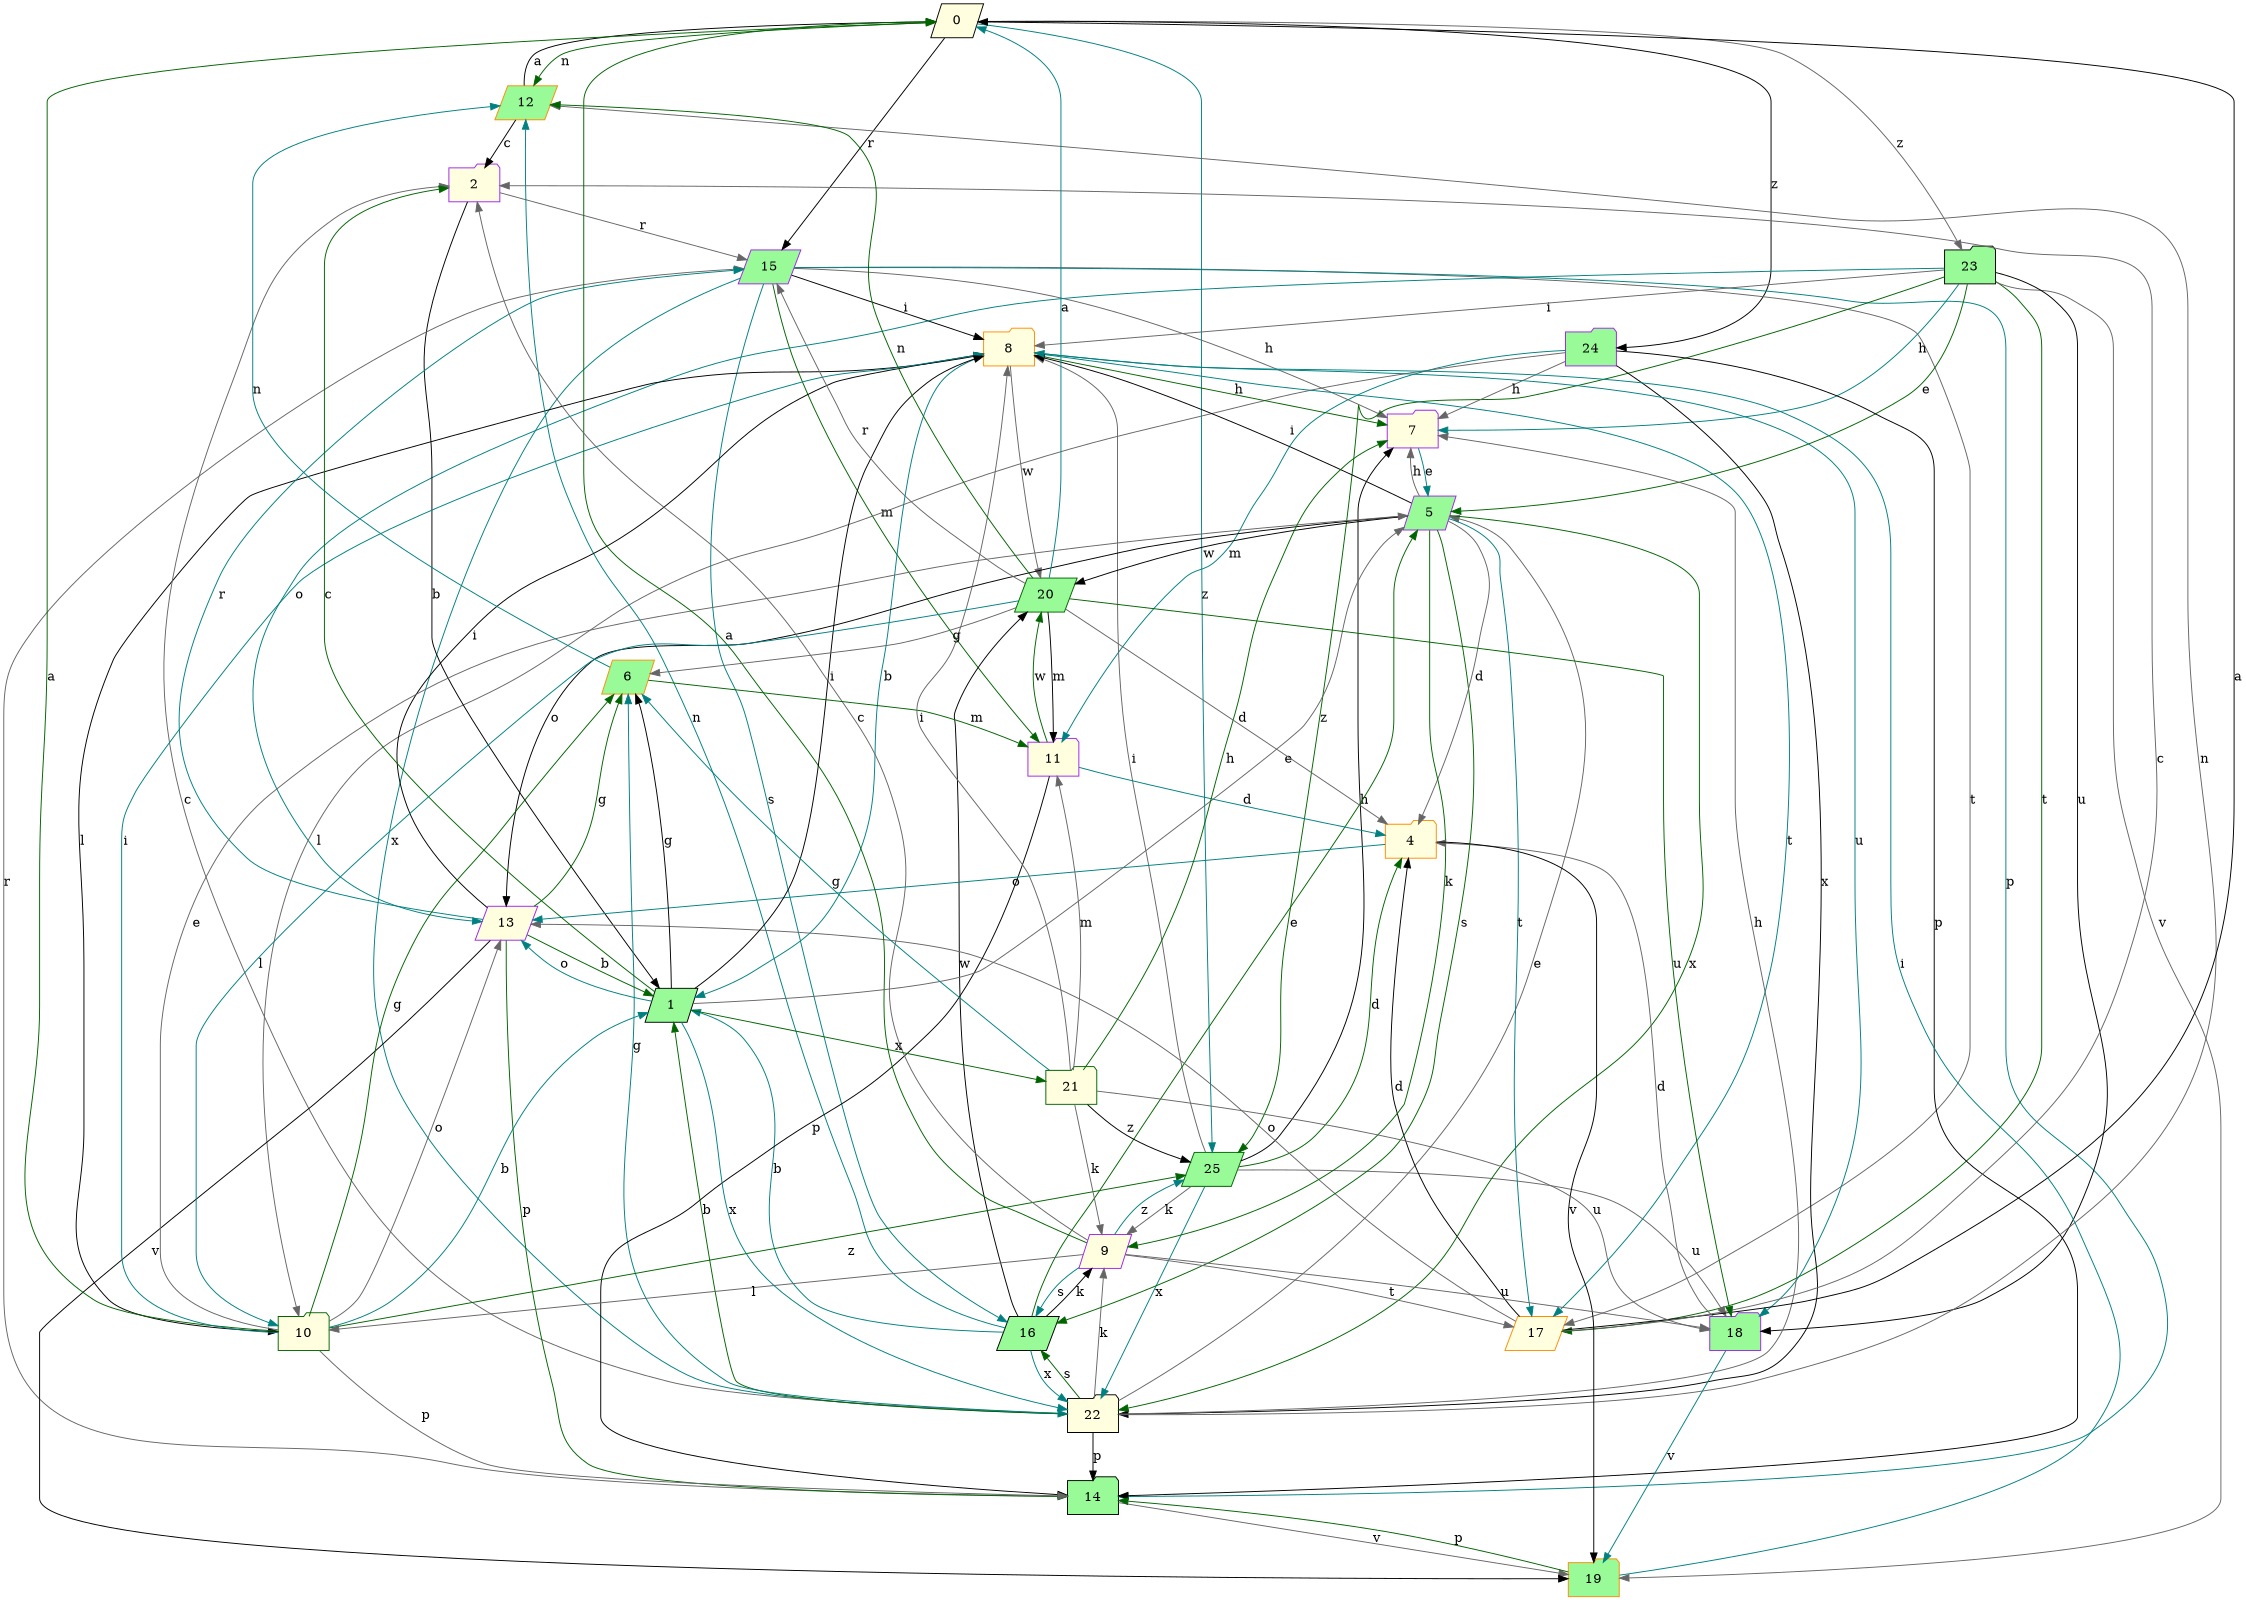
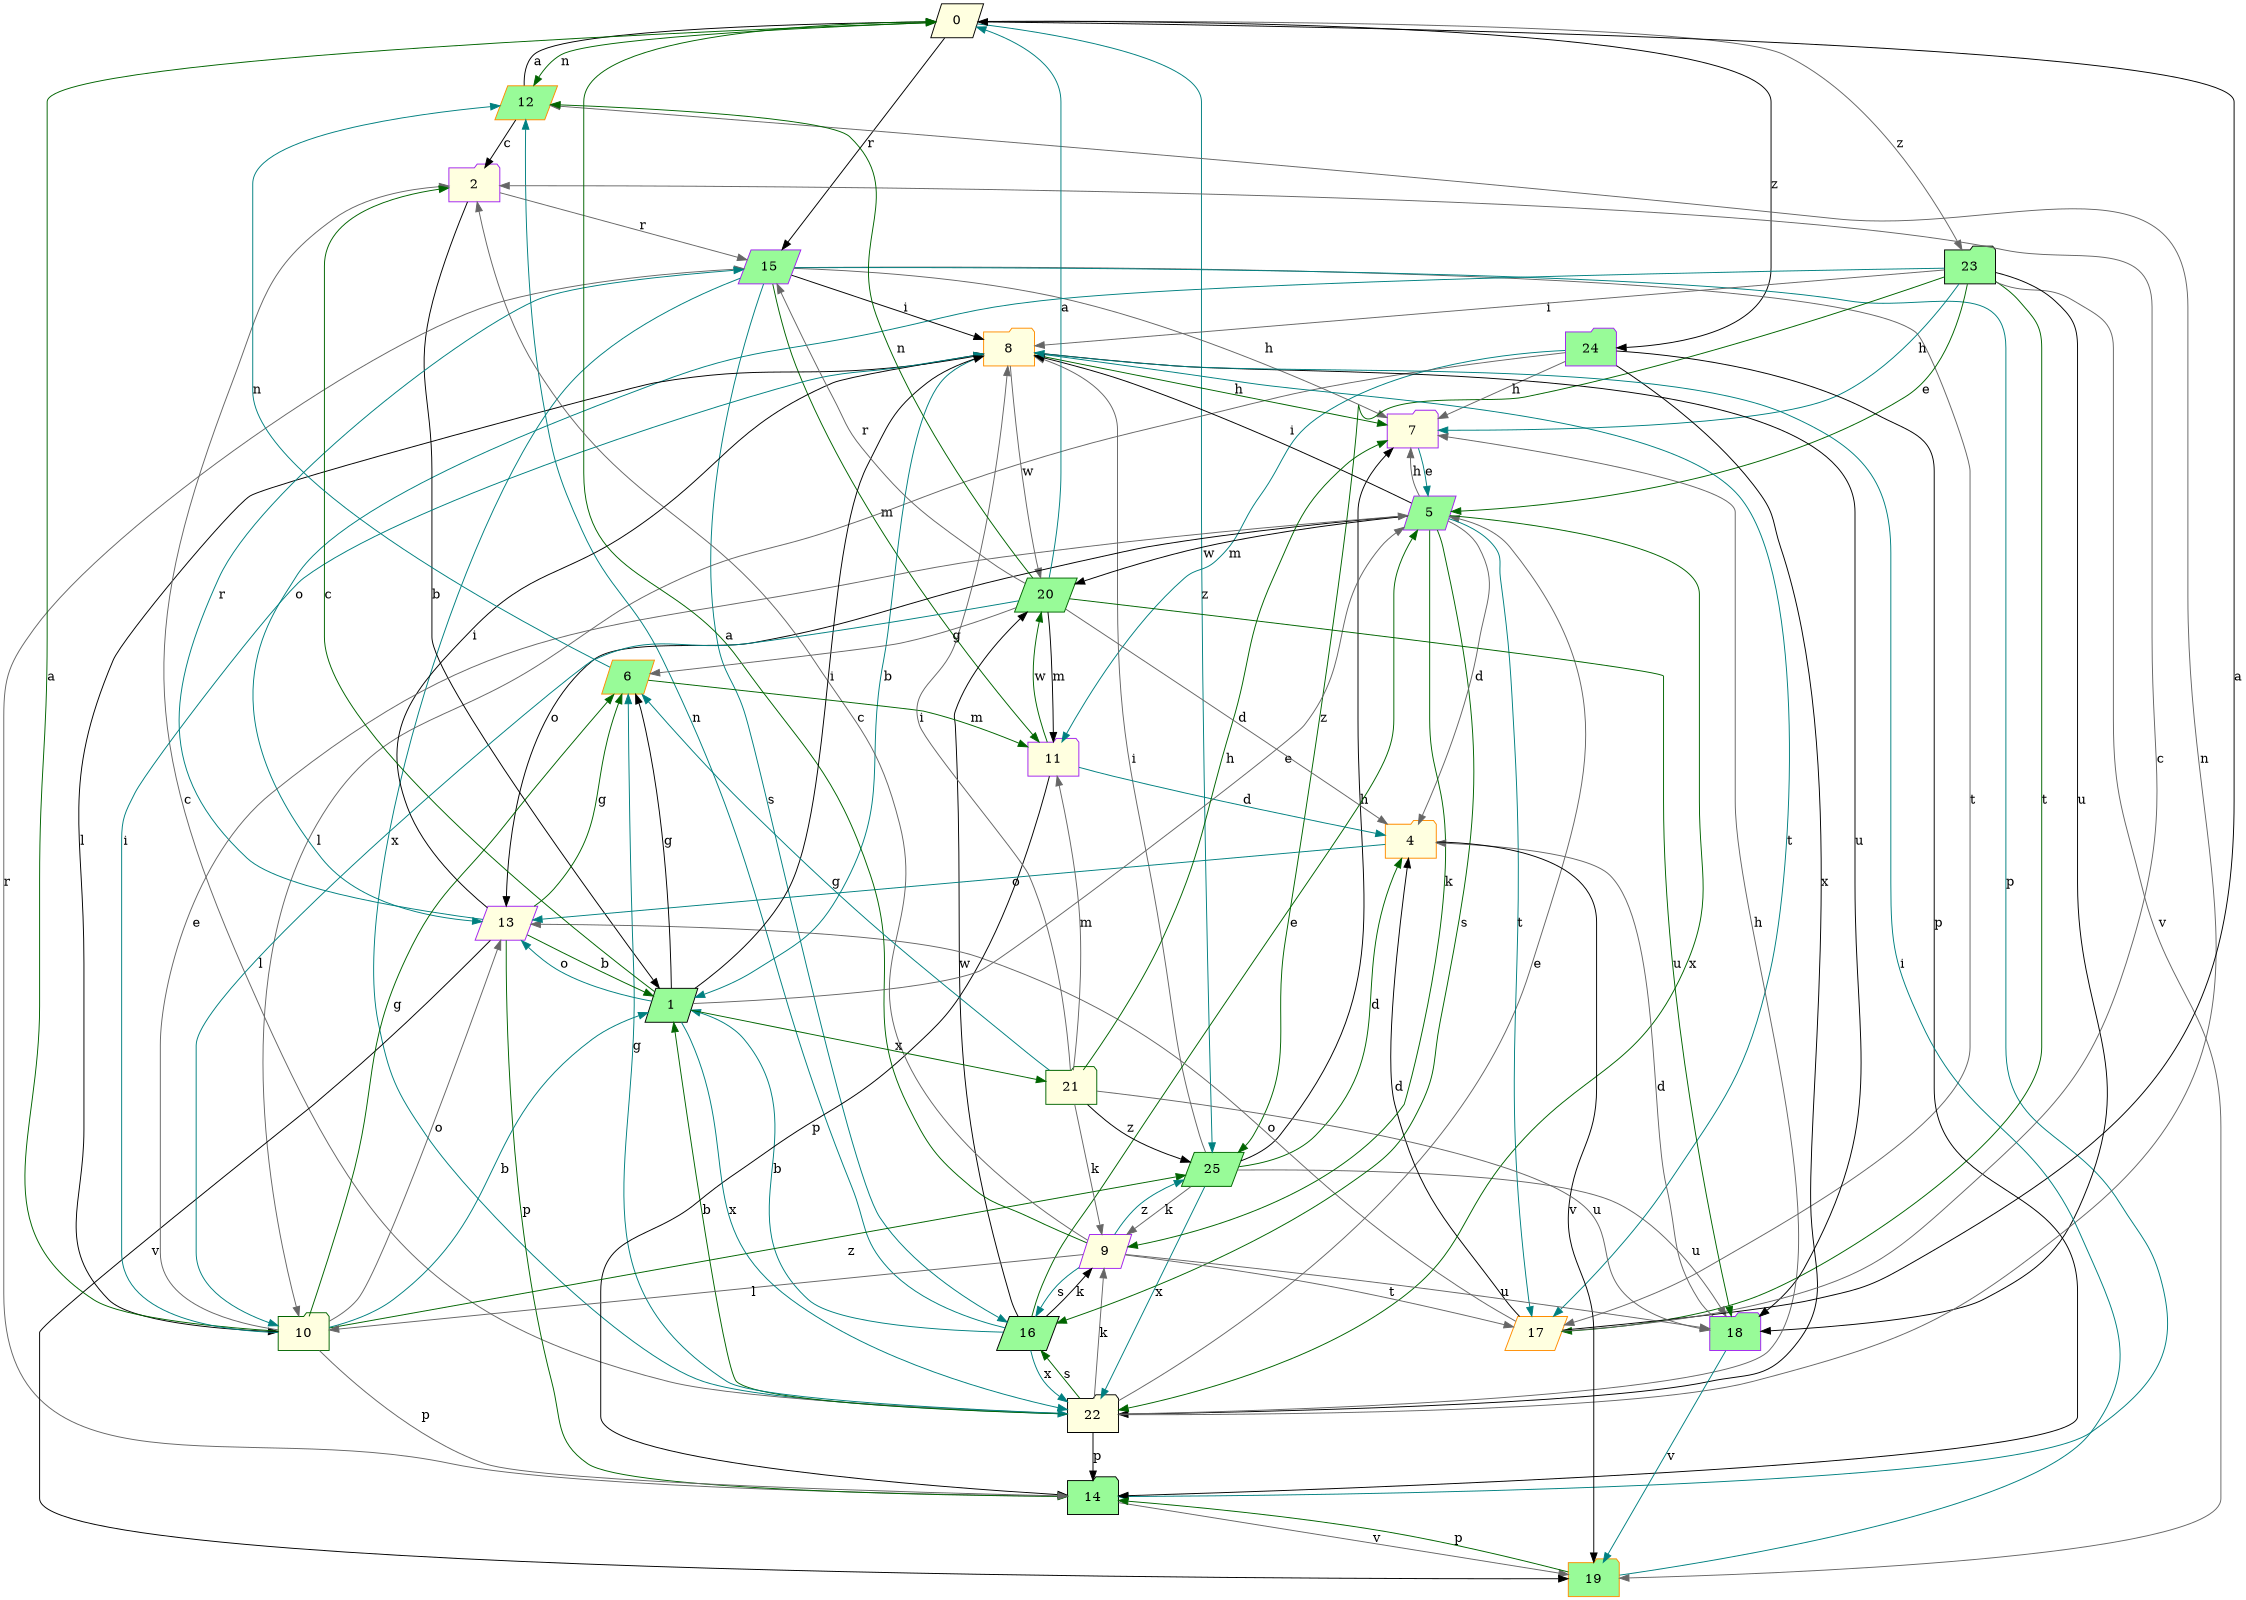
  strict digraph {
    node [color=purple fillcolor=palegreen shape=folder style=filled]
    edge [color=gray40]
    0 [color=black fillcolor=lightyellow shape=parallelogram]
    12 [color=darkorange shape=parallelogram]
    15 [shape=parallelogram]
    23 [color=black]
    24
    25 [color=darkgreen shape=parallelogram]
    2 [fillcolor=lightyellow]
    8 [color=darkorange fillcolor=lightyellow]
    22 [color=black fillcolor=lightyellow]
    7 [fillcolor=lightyellow]
    16 [color=black shape=parallelogram]
    17 [color=darkorange fillcolor=lightyellow shape=parallelogram]
    11 [fillcolor=lightyellow]
    14 [color=black]
    5 [shape=parallelogram]
    13 [fillcolor=lightyellow shape=parallelogram]
    19 [color=darkorange]
    18
    10 [color=darkgreen fillcolor=lightyellow]
    4 [color=darkorange fillcolor=lightyellow]
    9 [fillcolor=lightyellow shape=parallelogram]
    1 [color=black shape=parallelogram]
    6 [color=darkorange shape=parallelogram]
    21 [color=darkgreen fillcolor=lightyellow]
    20 [color=darkgreen shape=parallelogram]
    0 -> 12 [color=darkgreen label=n]
    0 -> 15 [color=black label=r]
    0 -> 23 [label=z]
    0 -> 24 [color=black label=z]
    0 -> 25 [color=teal label=z]
    12 -> 0 [color=black label=a]
    12 -> 2 [color=black label=c]
    15 -> 8 [color=black label=i]
    15 -> 22 [color=teal label=x]
    15 -> 7 [label=h]
    15 -> 16 [color=teal label=s]
    15 -> 17 [label=t]
    15 -> 11 [color=darkgreen label=m]
    15 -> 14 [color=teal label=p]
    23 -> 25 [color=darkgreen label=z]
    23 -> 8 [label=i]
    23 -> 7 [color=teal label=h]
    23 -> 17 [color=darkgreen label=t]
    23 -> 5 [color=darkgreen label=e]
    23 -> 13 [color=teal label=o]
    23 -> 19 [label=v]
    23 -> 18 [color=black label=u]
    24 -> 22 [color=black label=x]
    24 -> 7 [label=h]
    24 -> 11 [color=teal label=m]
    24 -> 14 [color=black label=p]
    24 -> 10 [label=l]
    25 -> 8 [label=i]
    25 -> 22 [color=teal label=x]
    25 -> 7 [color=black label=h]
    25 -> 18 [label=u]
    25 -> 4 [color=darkgreen label=d]
    25 -> 9 [label=k]
    2 -> 15 [label=r]
    2 -> 1 [color=black label=b]
    8 -> 7 [color=darkgreen label=h]
    8 -> 17 [color=teal label=t]
-   8 -> 18 [color=teal label=u]
+   8 -> 18 [color=black label=u]
    8 -> 10 [color=black label=l]
    8 -> 1 [color=teal label=b]
    8 -> 20 [label=w]
    22 -> 12 [label=n]
    22 -> 2 [label=c]
    22 -> 7 [label=h]
    22 -> 16 [color=darkgreen label=s]
    22 -> 14 [color=black label=p]
    22 -> 5 [label=e]
    22 -> 9 [label=k]
    22 -> 1 [color=darkgreen label=b]
    22 -> 6 [color=teal label=g]
    7 -> 5 [color=teal label=e]
    16 -> 12 [color=teal label=n]
    16 -> 22 [color=teal label=x]
    16 -> 5 [color=darkgreen label=e]
    16 -> 9 [color=black label=k]
    16 -> 1 [color=teal label=b]
    16 -> 20 [color=black label=w]
    17 -> 0 [color=black label=a]
    17 -> 2 [label=c]
    17 -> 13 [label=o]
    17 -> 4 [color=black label=d]
    11 -> 14 [color=black label=p]
    11 -> 4 [color=teal label=d]
    11 -> 20 [color=darkgreen label=w]
    14 -> 15 [label=r]
    14 -> 19 [label=v]
    5 -> 8 [color=black label=i]
    5 -> 22 [color=darkgreen label=x]
    5 -> 7 [label=h]
    5 -> 16 [color=darkgreen label=s]
    5 -> 17 [color=teal label=t]
    5 -> 13 [color=black label=o]
    5 -> 4 [label=d]
    5 -> 9 [color=darkgreen label=k]
    5 -> 20 [color=black label=w]
    13 -> 15 [color=teal label=r]
    13 -> 8 [color=black label=i]
    13 -> 14 [color=darkgreen label=p]
    13 -> 19 [color=black label=v]
    13 -> 1 [color=darkgreen label=b]
    13 -> 6 [color=darkgreen label=g]
    19 -> 8 [color=teal label=i]
    19 -> 14 [color=darkgreen label=p]
    18 -> 19 [color=teal label=v]
    18 -> 4 [label=d]
    10 -> 0 [color=darkgreen label=a]
    10 -> 25 [color=darkgreen label=z]
    10 -> 8 [color=teal label=i]
    10 -> 14 [label=p]
    10 -> 5 [label=e]
    10 -> 13 [label=o]
    10 -> 1 [color=teal label=b]
    10 -> 6 [color=darkgreen label=g]
    4 -> 13 [color=teal label=o]
    4 -> 19 [color=black label=v]
    9 -> 0 [color=darkgreen label=a]
    9 -> 25 [color=teal label=z]
    9 -> 2 [label=c]
    9 -> 16 [color=teal label=s]
    9 -> 17 [label=t]
    9 -> 18 [label=u]
    9 -> 10 [label=l]
    1 -> 2 [color=darkgreen label=c]
    1 -> 8 [color=black label=i]
    1 -> 22 [color=teal label=x]
    1 -> 5 [label=e]
    1 -> 13 [color=teal label=o]
    1 -> 6 [color=black label=g]
    1 -> 21 [color=darkgreen label=x]
    6 -> 12 [color=teal label=n]
    6 -> 11 [color=darkgreen label=m]
    21 -> 25 [color=black label=z]
    21 -> 8 [label=i]
    21 -> 7 [color=darkgreen label=h]
    21 -> 11 [label=m]
    21 -> 18 [label=u]
    21 -> 9 [label=k]
    21 -> 6 [color=teal label=g]
    20 -> 0 [color=teal label=a]
    20 -> 12 [color=darkgreen label=n]
    20 -> 15 [label=r]
    20 -> 11 [color=black label=m]
    20 -> 18 [color=darkgreen label=u]
    20 -> 10 [color=teal label=l]
    20 -> 4 [label=d]
    20 -> 6 [label=g]
  }
